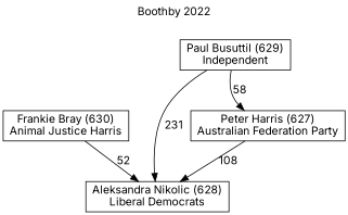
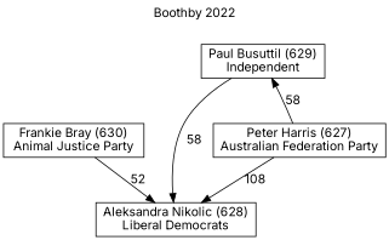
  digraph {
    fontname=Inter
    label="Boothby 2022"
    labelloc=t
    mclimit=10
    node [fontname=Inter shape=box]
    edge [fontname=Inter]
    n1 [label="Aleksandra Nikolic (628)\nLiberal Democrats"]
-   n2 [label="Frankie Bray (630)\nAnimal Justice Harris"]
+   n2 [label="Frankie Bray (630)\nAnimal Justice Party"]
    n3 [label="Paul Busuttil (629)\nIndependent"]
    n4 [label="Peter Harris (627)\nAustralian Federation Party"]
    n2 -> n1 [label=52]
-   n3 -> n1 [label=231]
+   n3 -> n1 [label=58]
    n4 -> n1 [label=108]
-   n3 -> n4 [label=58]
+   n4 -> n3 [label=58]
  }
